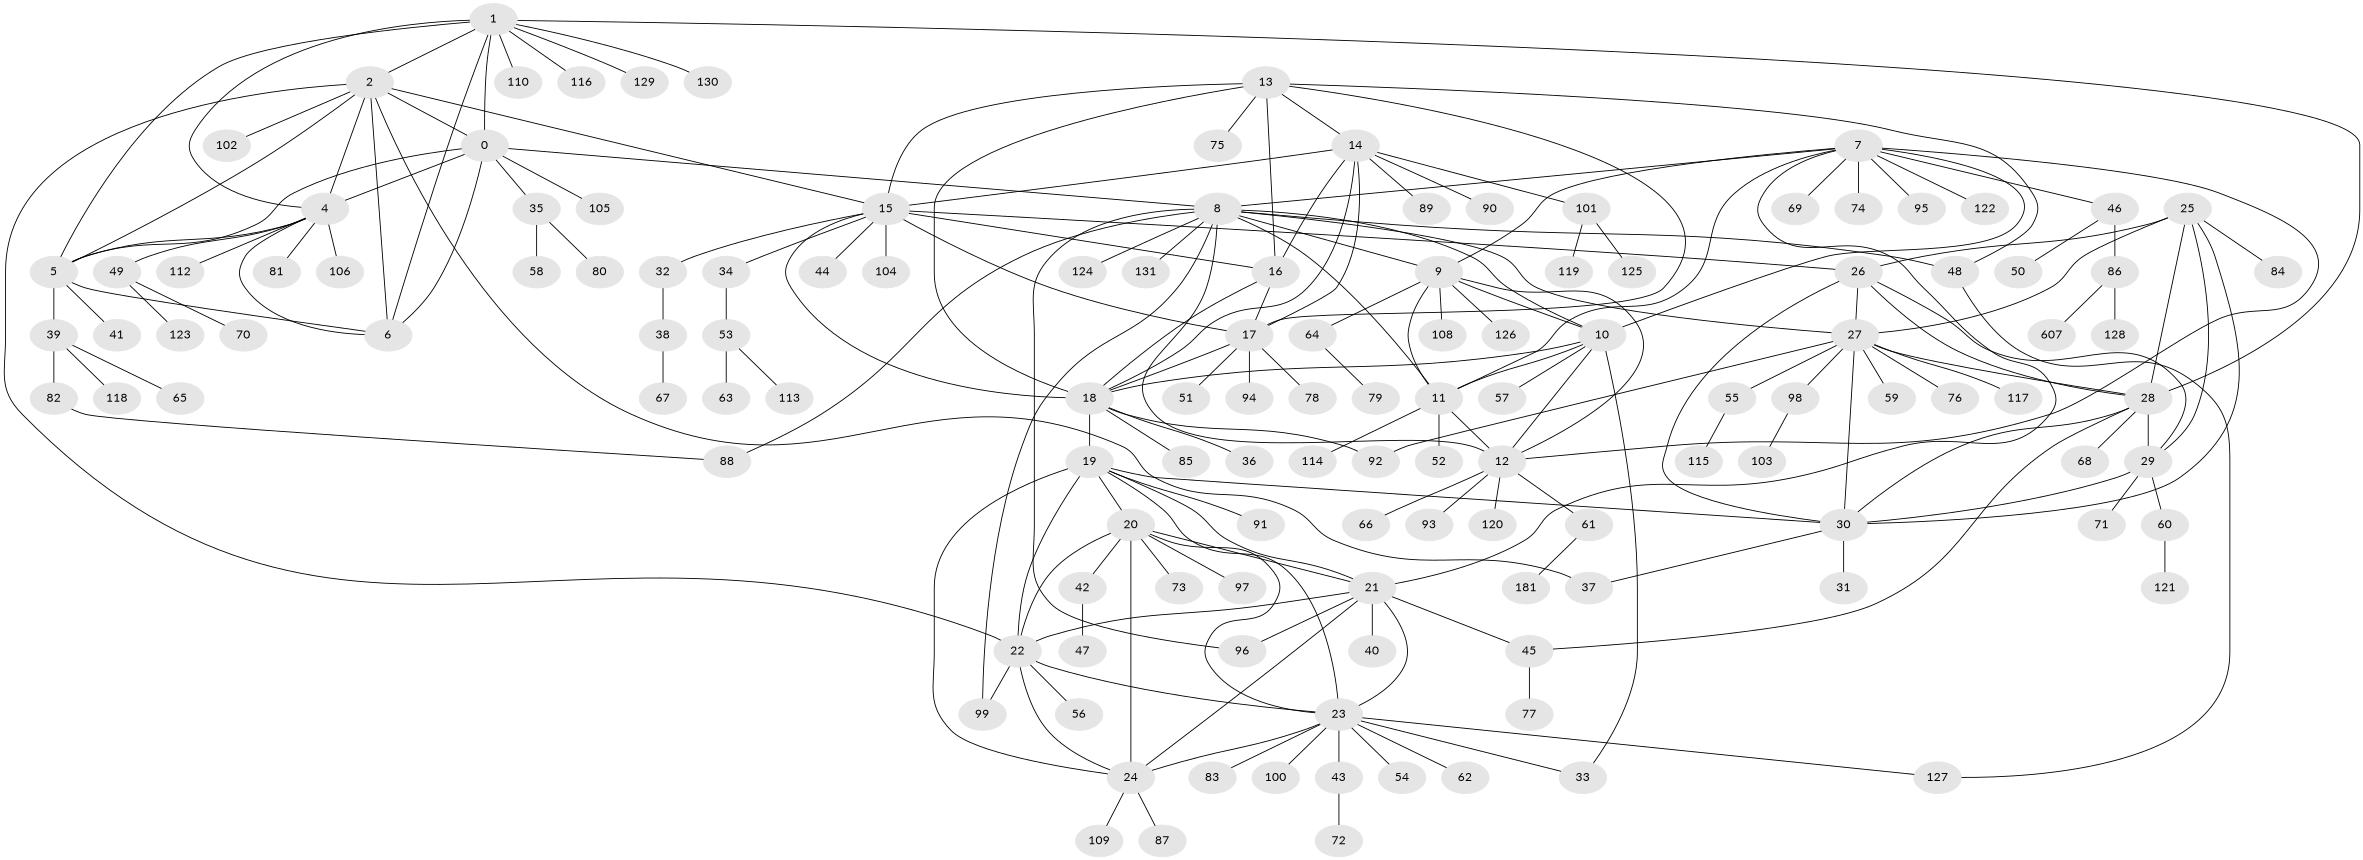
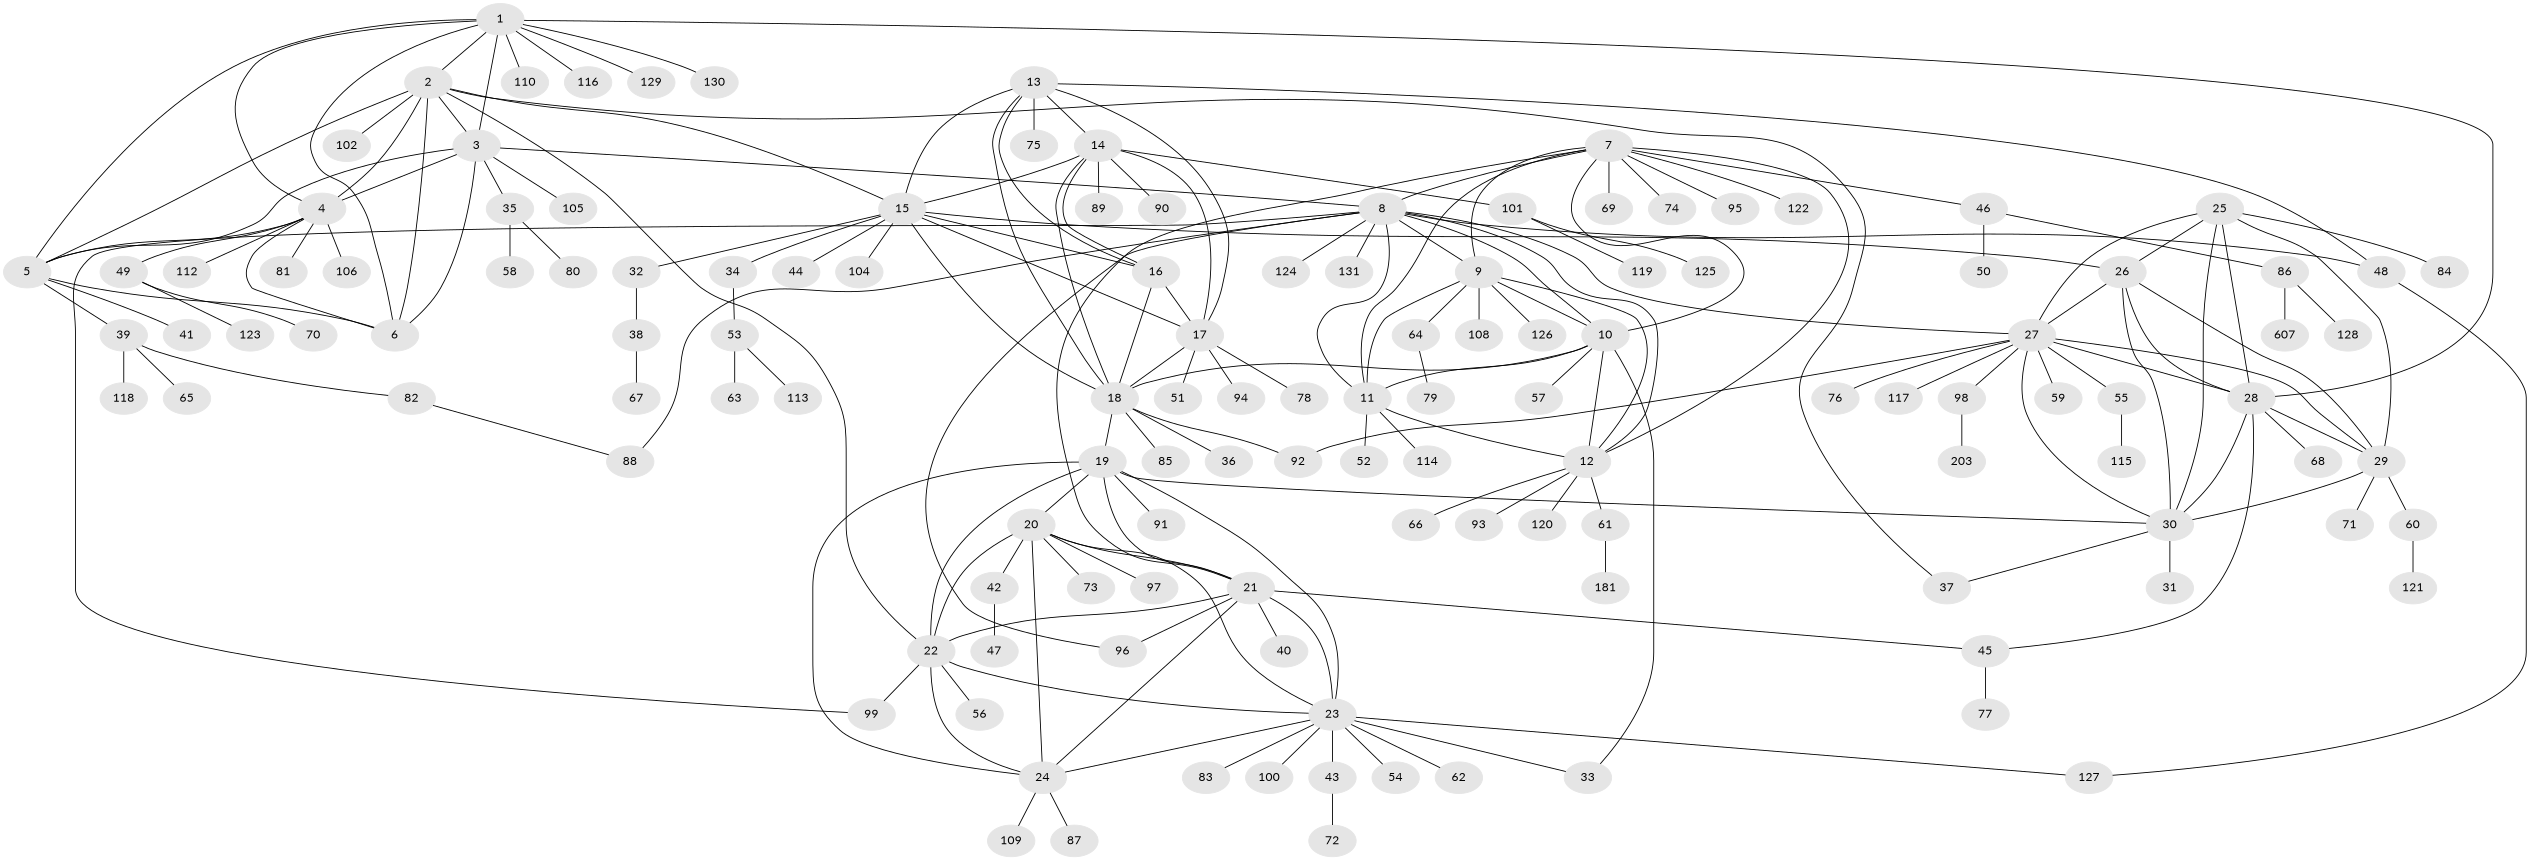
  graph {
    fontname=Lato
    node [color=gray90 fontname=Lato style=filled]
    edge [fontname=Lato]
    1
    2
-   3 [label=0]
+   3
    4
    5
    6
    28
    110
    116
    129
    130
    15
    22
    37
    102
    8
    35
    105
    49
    81
    106
    112
    39
    41
    30
    45
    29
    68
    18
    16
    17
    26
    32
    34
    44
    104
    99
    23
    24
    56
    9
    10
    11
    12
    27
    48
    88
    96
    124
    131
    58
    80
    70
    123
    65
    82
    118
    7
    21
    46
    69
    74
    95
    122
    64
    108
    126
    33
    57
    52
    114
    61
    66
    93
    120
    40
    50
    86
    92
    55
    59
    76
    98
    117
    127
    79
    19
    36
    85
    n90 [label=181]
    13
    14
    75
    89
    90
    101
    51
    94
    78
    119
    125
    38
    53
    20
    91
    42
    73
    97
    43
    54
    62
    83
    100
    87
    109
    31
    47
    77
    72
    25
    84
    60
    71
    115
-   103
+   103 [label=203]
    121
    67
    63
    113
    n130 [label=607]
    128
    1 -- 2
    1 -- 3
    1 -- 4
    1 -- 5
    1 -- 6
    1 -- 28
    1 -- 110
    1 -- 116
    1 -- 129
    1 -- 130
    2 -- 3
    2 -- 4
    2 -- 5
    2 -- 6
    2 -- 15
    2 -- 22
    2 -- 37
    2 -- 102
    3 -- 4
    3 -- 5
    3 -- 6
    3 -- 8
    3 -- 35
    3 -- 105
    4 -- 5
    4 -- 6
    4 -- 49
    4 -- 81
    4 -- 106
    4 -- 112
    5 -- 6
    5 -- 39
    5 -- 41
    28 -- 30
    28 -- 45
    28 -- 29
    28 -- 68
    15 -- 18
    15 -- 16
    15 -- 17
    15 -- 26
    15 -- 32
    15 -- 34
    15 -- 44
    15 -- 104
    22 -- 99
    22 -- 23
    22 -- 24
    22 -- 56
    8 -- 99
    8 -- 9
    8 -- 10
    8 -- 11
    8 -- 12
    8 -- 27
    8 -- 48
    8 -- 88
    8 -- 96
    8 -- 124
    8 -- 131
    35 -- 58
    35 -- 80
    49 -- 70
    49 -- 123
    39 -- 65
    39 -- 82
    39 -- 118
    30 -- 37
    30 -- 31
    45 -- 77
    29 -- 30
    29 -- 60
    29 -- 71
    18 -- 92
    18 -- 19
    18 -- 36
    18 -- 85
    16 -- 18
    16 -- 17
    17 -- 18
    17 -- 51
    17 -- 94
    17 -- 78
    26 -- 28
    26 -- 30
    26 -- 29
    26 -- 27
    32 -- 38
    34 -- 53
    23 -- 24
    23 -- 33
    23 -- 127
    23 -- 43
    23 -- 54
    23 -- 62
    23 -- 83
    23 -- 100
    24 -- 87
    24 -- 109
    9 -- 10
    9 -- 11
    9 -- 12
    9 -- 64
    9 -- 108
    9 -- 126
    10 -- 18
    10 -- 11
    10 -- 12
    10 -- 33
    10 -- 57
    11 -- 12
    11 -- 52
    11 -- 114
    12 -- 61
    12 -- 66
    12 -- 93
    12 -- 120
    27 -- 28
    27 -- 30
+   27 -- 29
    27 -- 92
    27 -- 55
    27 -- 59
    27 -- 76
    27 -- 98
    27 -- 117
    48 -- 127
    82 -- 88
    7 -- 8
    7 -- 9
    7 -- 10
    7 -- 11
    7 -- 12
    7 -- 21
    7 -- 46
    7 -- 69
    7 -- 74
    7 -- 95
    7 -- 122
    21 -- 22
    21 -- 45
    21 -- 23
    21 -- 24
    21 -- 96
    21 -- 40
    46 -- 50
    46 -- 86
    64 -- 79
    61 -- n90
    86 -- n130
    86 -- 128
    55 -- 115
    98 -- 103
    19 -- 22
    19 -- 30
    19 -- 23
    19 -- 24
    19 -- 21
    19 -- 20
    19 -- 91
    13 -- 15
    13 -- 18
    13 -- 16
    13 -- 17
    13 -- 48
    13 -- 14
    13 -- 75
    14 -- 15
    14 -- 18
    14 -- 16
    14 -- 17
    14 -- 89
    14 -- 90
    14 -- 101
    101 -- 119
    101 -- 125
    38 -- 67
    53 -- 63
    53 -- 113
    20 -- 22
    20 -- 23
    20 -- 24
    20 -- 21
    20 -- 42
    20 -- 73
    20 -- 97
    42 -- 47
    43 -- 72
    25 -- 28
    25 -- 30
    25 -- 29
    25 -- 26
    25 -- 27
    25 -- 84
    60 -- 121
  }
